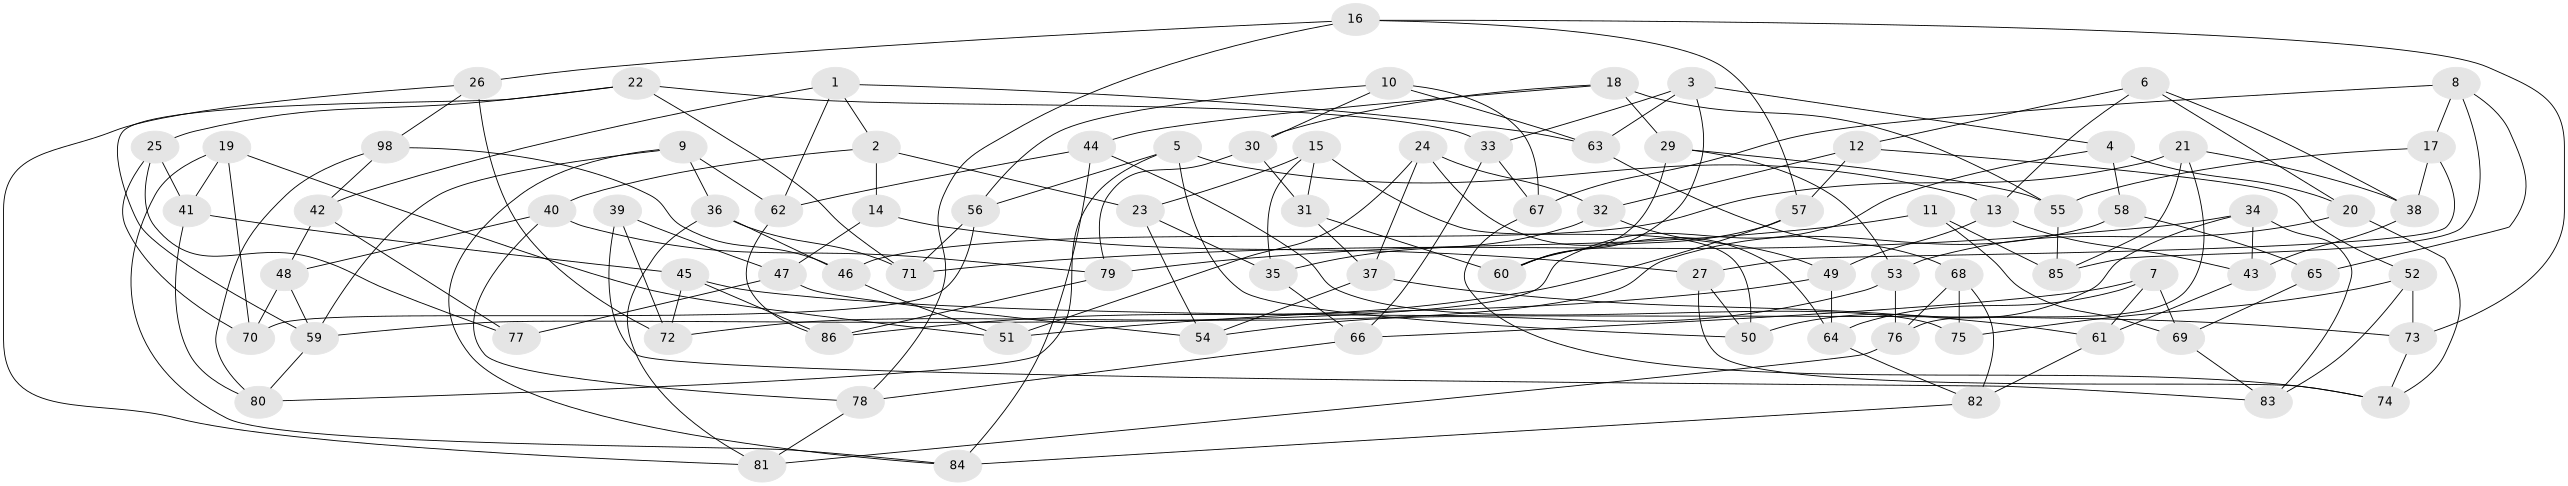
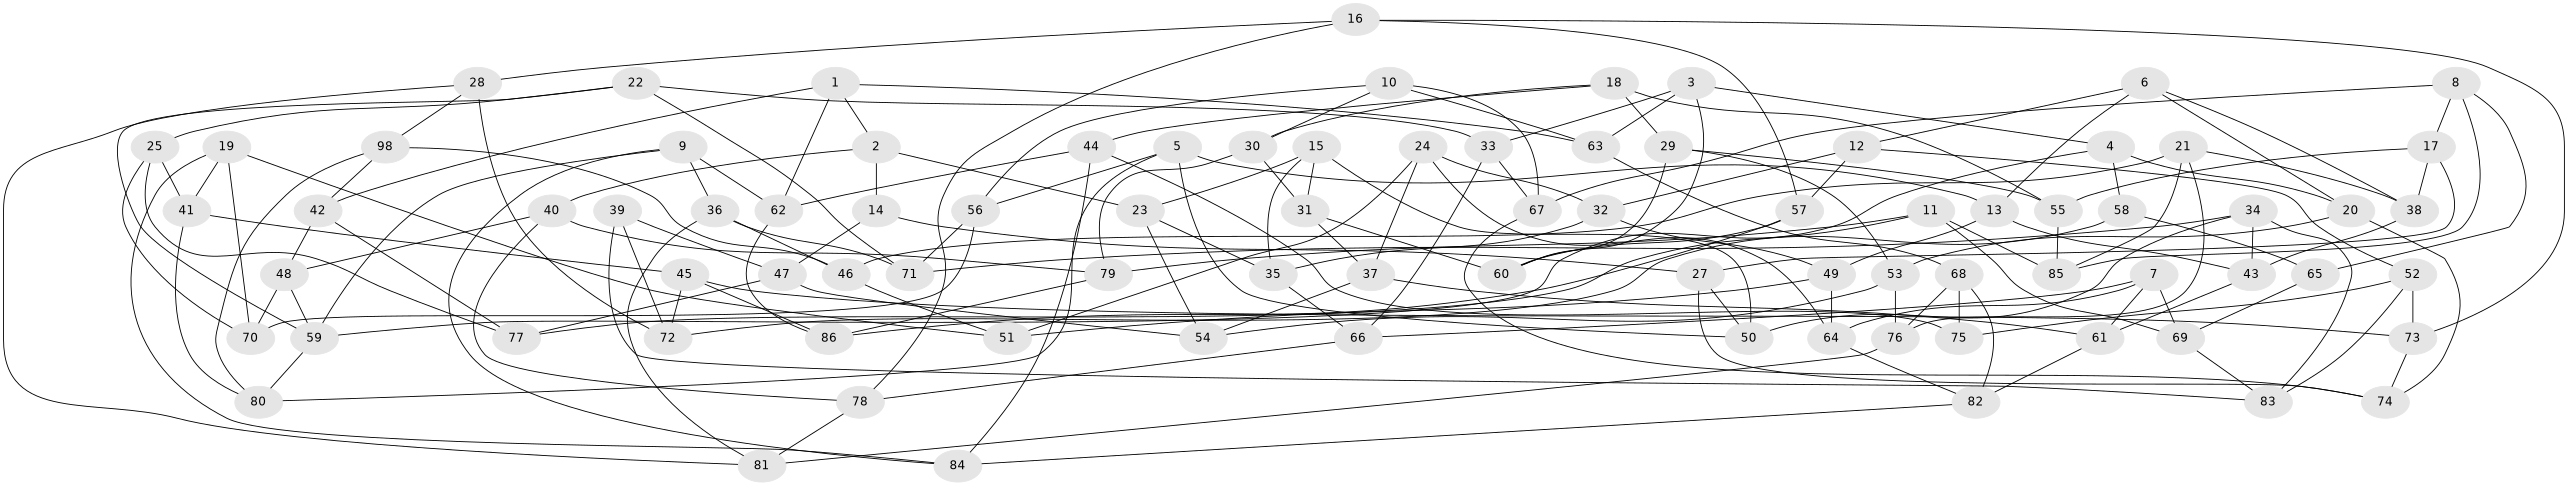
  graph {
    fontname="DejaVu Sans"
    node [color=gray90 fontname="DejaVu Sans" style=filled]
    edge [fontname="DejaVu Sans"]
    1
    2
    42
    62
    63
    14
    23
    40
    77
    48
    86
    68
    27
    47
    35
    54
    79
    78
    3
    4
    33
    60
    20
    58
    59
    66
    67
    53
    74
    39
    72
    83
    65
    5
    13
    50
    56
    80
    43
    49
    70
    71
    6
    12
    38
    32
    52
    57
    7
    61
    64
    69
    82
    8
    17
    85
    55
    9
    36
    84
    46
    81
    10
    30
    31
    11
    73
    75
    51
    15
    37
    16
-   26
+   26 [label=28]
    n74 [label=98]
    18
    29
    44
    19
    41
    45
    76
    21
    22
    25
    24
    34
    1 -- 2
    1 -- 42
    1 -- 62
    1 -- 63
    2 -- 14
    2 -- 23
    2 -- 40
    42 -- 77
    42 -- 48
    62 -- 86
    63 -- 68
    14 -- 27
    14 -- 47
    23 -- 35
    23 -- 54
    40 -- 48
    40 -- 79
    40 -- 78
    48 -- 59
    48 -- 70
    68 -- 82
    68 -- 75
    68 -- 76
    27 -- 74
    27 -- 50
    47 -- 77
    47 -- 54
    35 -- 66
    79 -- 86
    78 -- 81
    3 -- 63
    3 -- 4
    3 -- 33
    3 -- 60
    4 -- 20
    4 -- 58
    4 -- 59
    33 -- 66
    33 -- 67
    20 -- 53
    20 -- 74
    58 -- 72
    58 -- 65
    59 -- 80
    66 -- 78
    67 -- 74
    53 -- 54
    53 -- 76
    39 -- 47
    39 -- 72
    39 -- 83
    65 -- 69
    5 -- 13
    5 -- 50
    5 -- 56
    5 -- 80
    13 -- 43
    13 -- 49
    56 -- 70
    56 -- 71
    43 -- 61
    49 -- 64
    49 -- 51
    6 -- 20
    6 -- 13
    6 -- 12
    6 -- 38
    12 -- 32
    12 -- 52
    12 -- 57
    38 -- 43
    32 -- 35
    32 -- 49
    52 -- 83
    52 -- 73
    52 -- 75
    57 -- 86
    57 -- 60
    7 -- 66
    7 -- 61
    7 -- 64
    7 -- 69
    61 -- 82
    64 -- 82
    69 -- 83
    82 -- 84
    8 -- 67
    8 -- 65
    8 -- 17
    8 -- 85
    17 -- 27
    17 -- 38
    17 -- 55
    55 -- 85
    9 -- 62
    9 -- 59
    9 -- 36
    9 -- 84
    36 -- 71
    36 -- 46
    36 -- 81
    46 -- 51
    10 -- 63
    10 -- 67
    10 -- 56
    10 -- 30
    30 -- 79
    30 -- 31
    31 -- 60
    31 -- 37
+   11 -- 77
    11 -- 79
    11 -- 69
    11 -- 85
    73 -- 74
    15 -- 23
    15 -- 35
    15 -- 50
    15 -- 31
    37 -- 54
    37 -- 61
    16 -- 78
    16 -- 57
    16 -- 73
    16 -- 26
    26 -- 72
    26 -- 81
    26 -- n74
    n74 -- 42
    n74 -- 80
    n74 -- 46
    18 -- 55
    18 -- 30
    18 -- 29
    18 -- 44
    29 -- 60
    29 -- 53
    29 -- 55
    44 -- 62
    44 -- 84
    44 -- 75
    19 -- 70
    19 -- 84
    19 -- 51
    19 -- 41
    41 -- 80
    41 -- 45
    45 -- 86
    45 -- 72
    45 -- 73
    76 -- 81
    21 -- 38
    21 -- 85
    21 -- 46
    21 -- 76
    22 -- 33
    22 -- 59
    22 -- 71
    22 -- 25
    25 -- 77
    25 -- 70
    25 -- 41
    24 -- 32
    24 -- 64
    24 -- 51
    24 -- 37
    34 -- 83
    34 -- 50
    34 -- 43
    34 -- 71
  }
